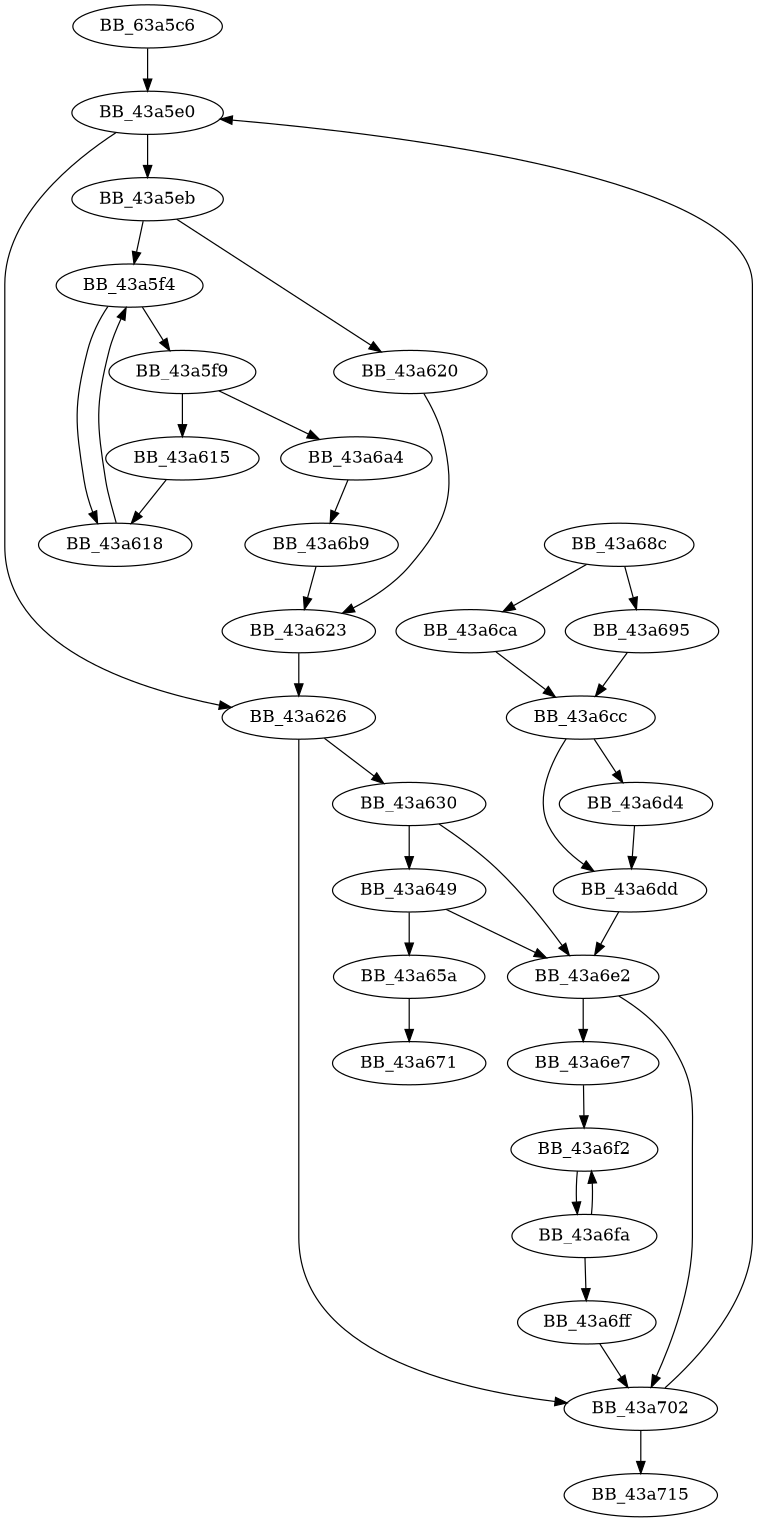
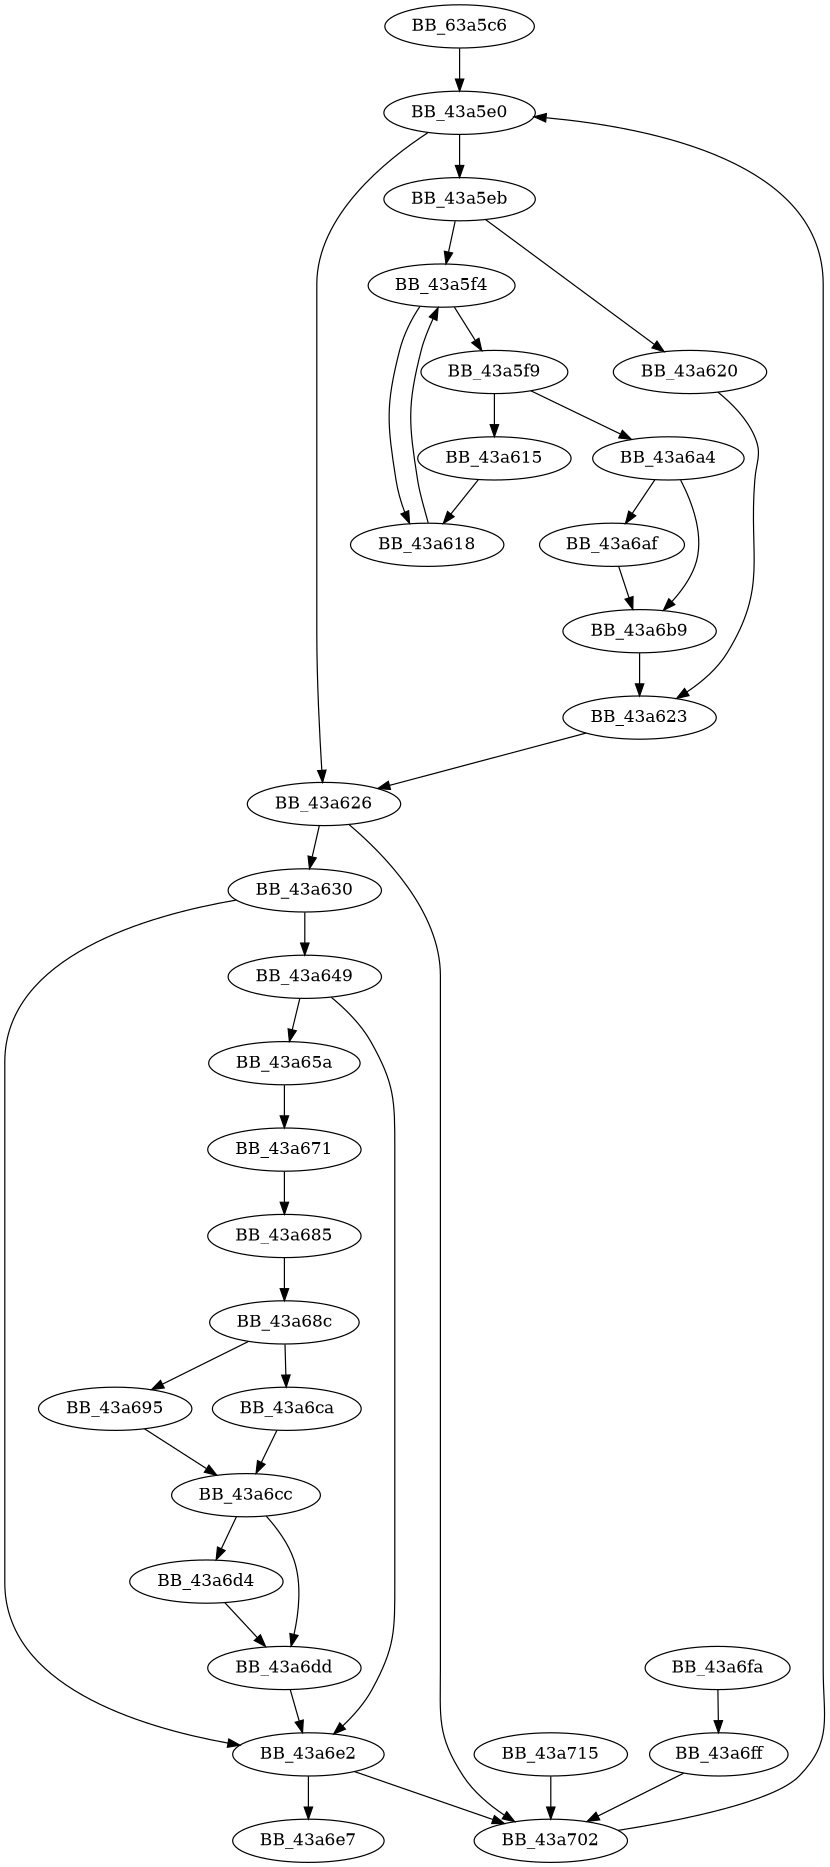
  digraph {
    n1 [label=BB_63a5c6]
    BB_43a5e0
    BB_43a5eb
    BB_43a626
    BB_43a5f4
    BB_43a620
    BB_43a630
    BB_43a702
    BB_43a5f9
    BB_43a618
    BB_43a623
    BB_43a649
    BB_43a6e2
    BB_43a715
    BB_43a615
    BB_43a6a4
+   BB_43a6af
    BB_43a6b9
    BB_43a65a
    BB_43a6e7
    BB_43a671
-   BB_43a6f2
+   BB_43a685
    BB_43a68c
    BB_43a695
    BB_43a6ca
    BB_43a6cc
    BB_43a6d4
    BB_43a6dd
    BB_43a6fa
    BB_43a6ff
    n1 -> BB_43a5e0
    BB_43a5e0 -> BB_43a5eb
    BB_43a5e0 -> BB_43a626
    BB_43a5eb -> BB_43a5f4
    BB_43a5eb -> BB_43a620
    BB_43a626 -> BB_43a630
    BB_43a626 -> BB_43a702
    BB_43a5f4 -> BB_43a5f9
    BB_43a5f4 -> BB_43a618
    BB_43a620 -> BB_43a623
    BB_43a630 -> BB_43a649
    BB_43a630 -> BB_43a6e2
    BB_43a702 -> BB_43a5e0
-   BB_43a702 -> BB_43a715
+   BB_43a715 -> BB_43a702
    BB_43a5f9 -> BB_43a615
    BB_43a5f9 -> BB_43a6a4
    BB_43a618 -> BB_43a5f4
    BB_43a623 -> BB_43a626
    BB_43a649 -> BB_43a6e2
    BB_43a649 -> BB_43a65a
    BB_43a6e2 -> BB_43a702
    BB_43a6e2 -> BB_43a6e7
    BB_43a615 -> BB_43a618
+   BB_43a6a4 -> BB_43a6af
    BB_43a6a4 -> BB_43a6b9
+   BB_43a6af -> BB_43a6b9
    BB_43a6b9 -> BB_43a623
    BB_43a65a -> BB_43a671
-   BB_43a6e7 -> BB_43a6f2
-   BB_43a6f2 -> BB_43a6fa
+   BB_43a671 -> BB_43a685
+   BB_43a685 -> BB_43a68c
    BB_43a68c -> BB_43a695
    BB_43a68c -> BB_43a6ca
    BB_43a695 -> BB_43a6cc
    BB_43a6ca -> BB_43a6cc
    BB_43a6cc -> BB_43a6d4
    BB_43a6cc -> BB_43a6dd
    BB_43a6d4 -> BB_43a6dd
    BB_43a6dd -> BB_43a6e2
-   BB_43a6fa -> BB_43a6f2
    BB_43a6fa -> BB_43a6ff
    BB_43a6ff -> BB_43a702
  }
